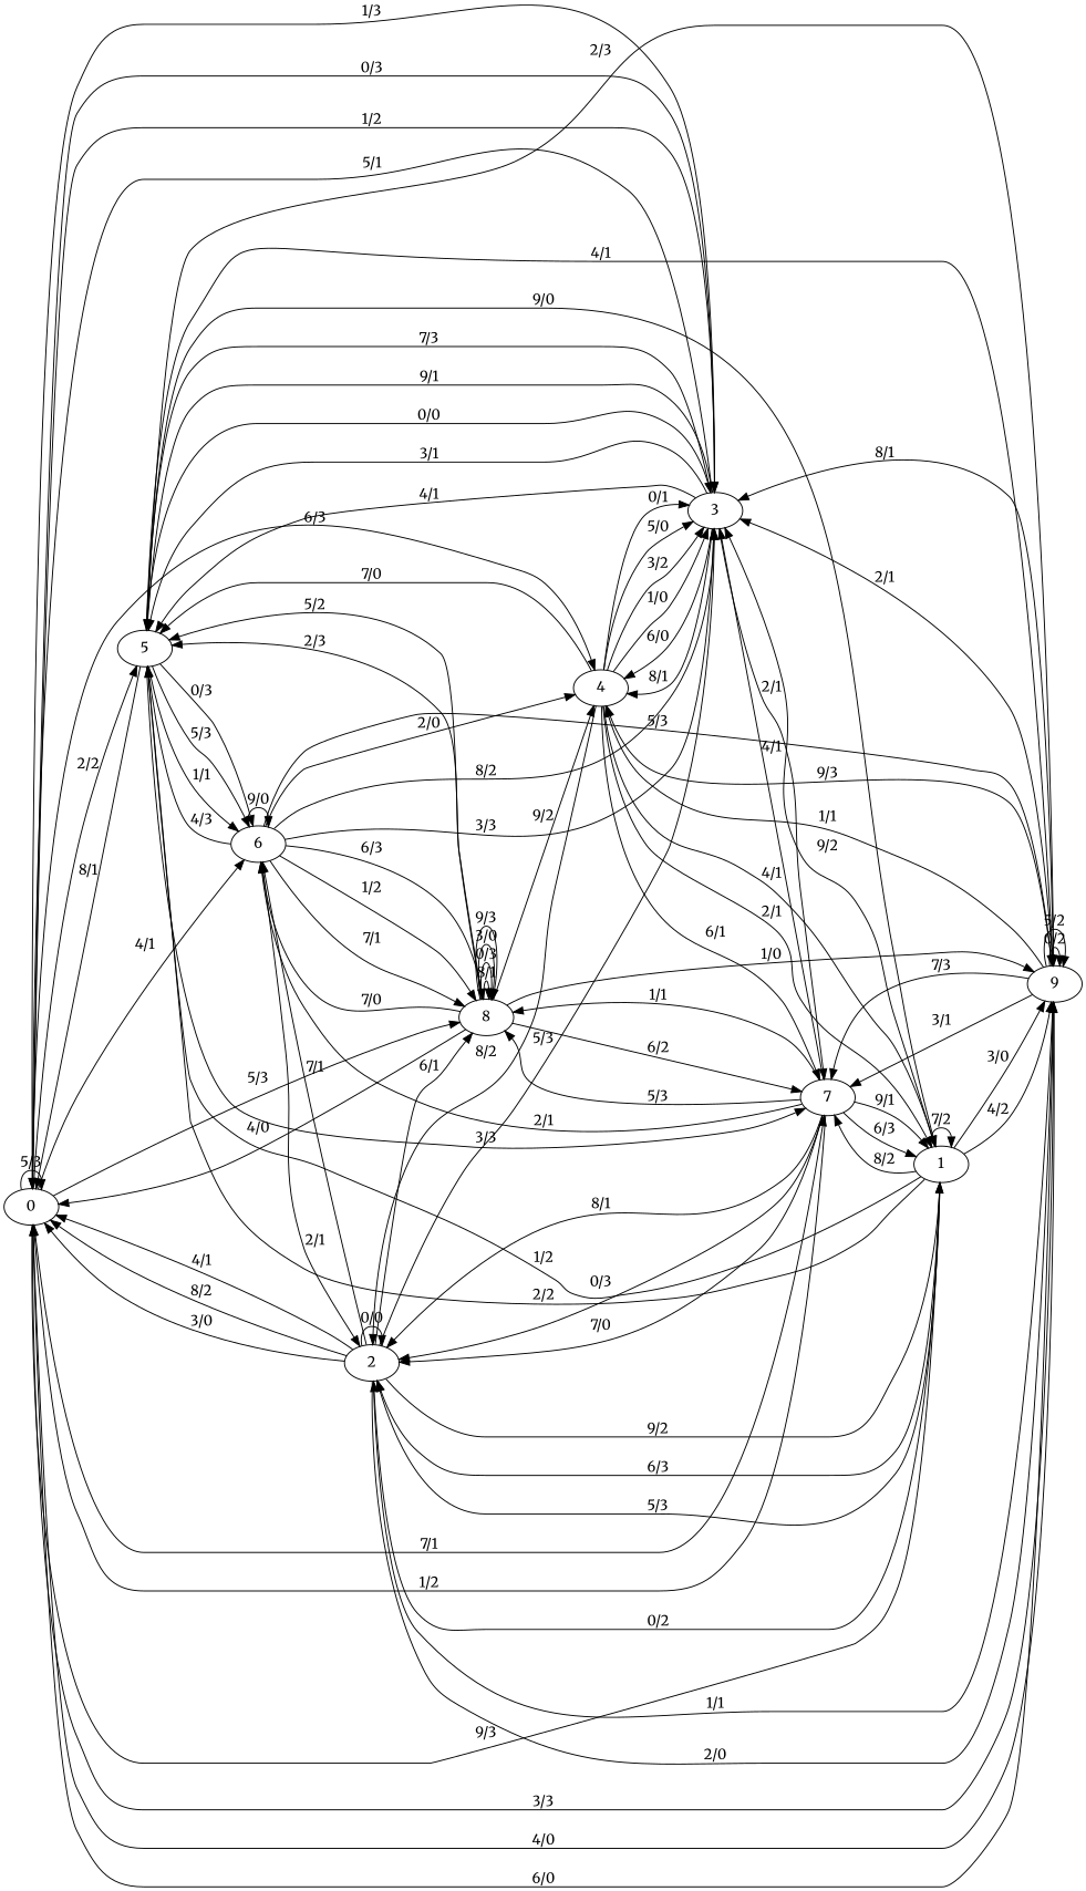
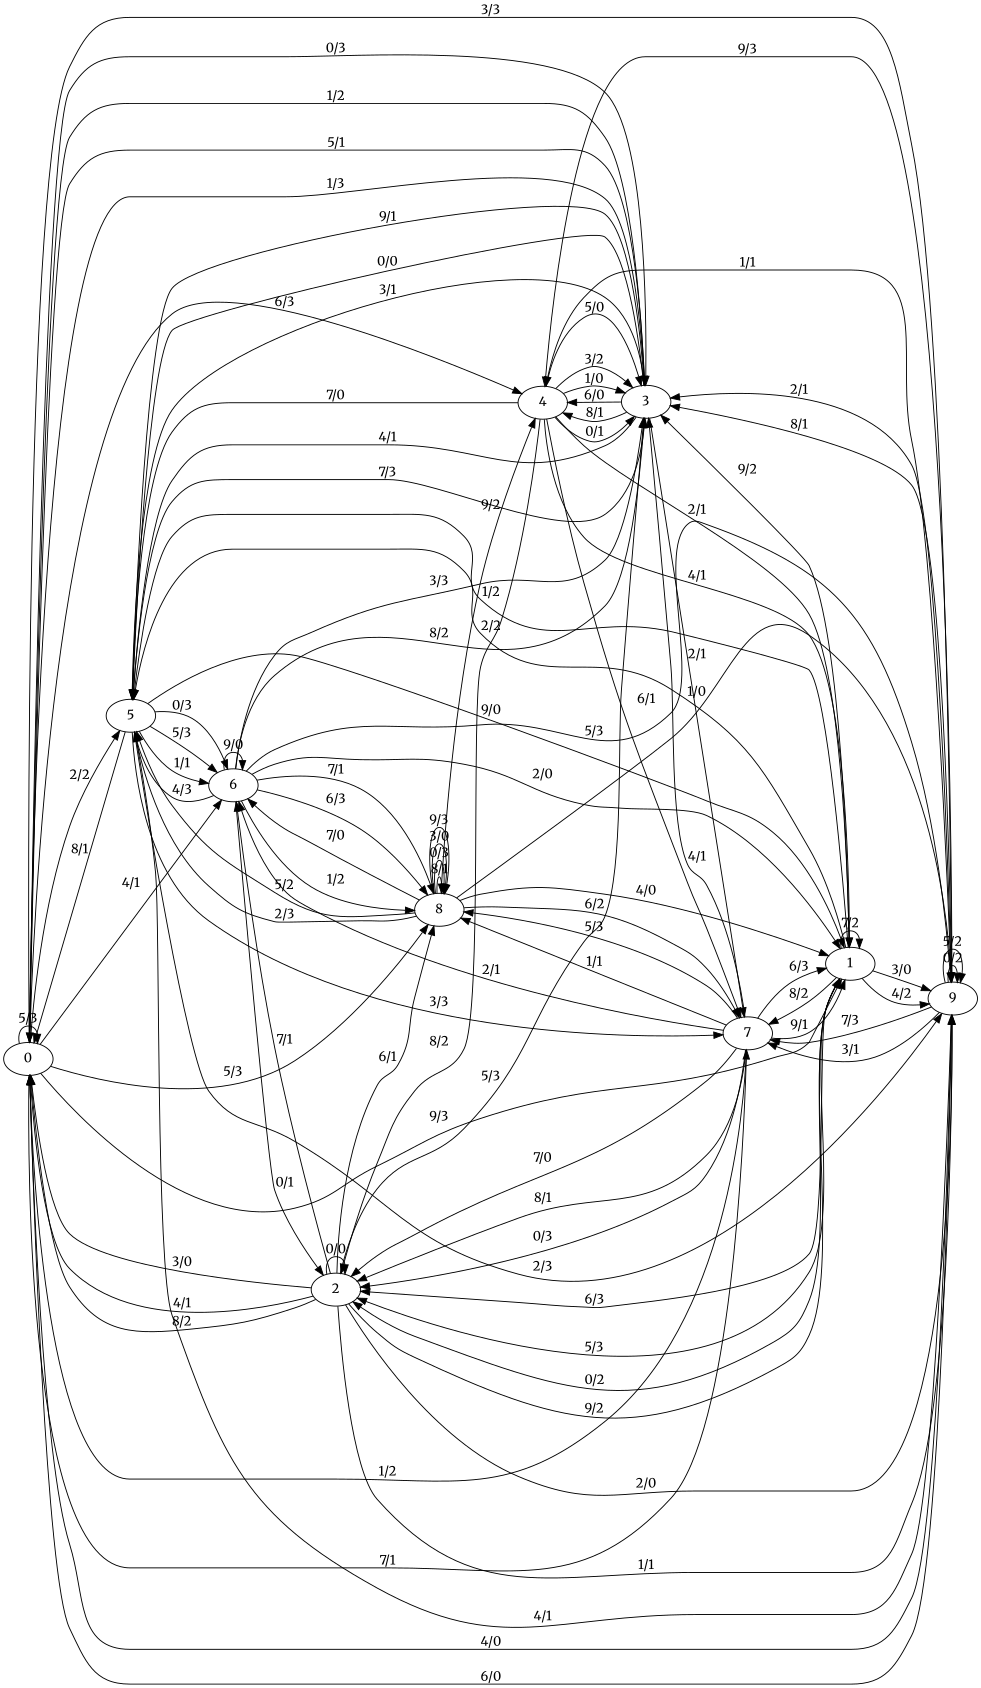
  digraph {
    fontname=Merriweather
    rankdir=LR
    node [fontname=Merriweather]
    edge [fontname=Merriweather]
    0
    5
    7
    1
    3
    9
    4
    8
    6
    2
    0 -> 0 [label="5/3"]
    0 -> 5 [label="2/2"]
    0 -> 7 [label="7/1"]
    0 -> 1 [label="9/3"]
    0 -> 3 [label="0/3"]
    0 -> 3 [label="1/2"]
    0 -> 9 [label="3/3"]
    0 -> 4 [label="6/3"]
    0 -> 8 [label="5/3"]
    0 -> 6 [label="4/1"]
    5 -> 0 [label="8/1"]
    5 -> 7 [label="3/3"]
    5 -> 1 [label="9/0"]
    5 -> 3 [label="7/3"]
    5 -> 9 [label="2/3"]
    5 -> 9 [label="4/1"]
    5 -> 6 [label="0/3"]
    5 -> 6 [label="5/3"]
    5 -> 6 [label="1/1"]
    7 -> 0 [label="1/2"]
    7 -> 1 [label="9/1"]
    7 -> 1 [label="6/3"]
    7 -> 3 [label="4/1"]
    7 -> 8 [label="5/3"]
    7 -> 8 [label="1/1"]
    7 -> 6 [label="2/1"]
    7 -> 2 [label="8/1"]
    7 -> 2 [label="0/3"]
    7 -> 2 [label="7/0"]
    1 -> 5 [label="1/2"]
    1 -> 5 [label="2/2"]
    1 -> 7 [label="8/2"]
    1 -> 1 [label="7/2"]
    1 -> 3 [label="9/2"]
    1 -> 9 [label="3/0"]
    1 -> 9 [label="4/2"]
    1 -> 2 [label="6/3"]
    1 -> 2 [label="5/3"]
    1 -> 2 [label="0/2"]
    3 -> 0 [label="5/1"]
    3 -> 0 [label="1/3"]
    3 -> 5 [label="9/1"]
    3 -> 5 [label="0/0"]
    3 -> 5 [label="3/1"]
    3 -> 5 [label="4/1"]
    3 -> 7 [label="2/1"]
    3 -> 4 [label="6/0"]
    3 -> 4 [label="8/1"]
    9 -> 0 [label="4/0"]
    9 -> 0 [label="6/0"]
    9 -> 7 [label="7/3"]
    9 -> 7 [label="3/1"]
    9 -> 3 [label="8/1"]
    9 -> 3 [label="2/1"]
    9 -> 9 [label="0/2"]
    9 -> 9 [label="5/2"]
    9 -> 4 [label="9/3"]
    9 -> 4 [label="1/1"]
    4 -> 5 [label="7/0"]
    4 -> 7 [label="6/1"]
    4 -> 1 [label="4/1"]
    4 -> 1 [label="2/1"]
    4 -> 3 [label="0/1"]
    4 -> 3 [label="1/0"]
    4 -> 3 [label="5/0"]
    4 -> 3 [label="3/2"]
    4 -> 2 [label="8/2"]
-   8 -> 0 [label="4/0"]
+   8 -> 1 [label="4/0"]
    8 -> 5 [label="5/2"]
    8 -> 5 [label="2/3"]
    8 -> 7 [label="6/2"]
    8 -> 9 [label="1/0"]
    8 -> 4 [label="9/2"]
    8 -> 8 [label="8/1"]
    8 -> 8 [label="0/3"]
    8 -> 8 [label="3/0"]
    8 -> 8 [label="9/3"]
    8 -> 6 [label="7/0"]
    6 -> 5 [label="4/3"]
-   6 -> 4 [label="2/0"]
+   6 -> 1 [label="2/0"]
    6 -> 3 [label="8/2"]
    6 -> 3 [label="3/3"]
    6 -> 9 [label="5/3"]
    6 -> 8 [label="6/3"]
    6 -> 8 [label="1/2"]
    6 -> 8 [label="7/1"]
    6 -> 6 [label="9/0"]
-   6 -> 2 [label="2/1"]
+   6 -> 2 [label="0/1"]
    2 -> 0 [label="4/1"]
    2 -> 0 [label="8/2"]
    2 -> 0 [label="3/0"]
    2 -> 1 [label="9/2"]
    2 -> 3 [label="5/3"]
    2 -> 9 [label="1/1"]
    2 -> 9 [label="2/0"]
    2 -> 8 [label="6/1"]
    2 -> 6 [label="7/1"]
    2 -> 2 [label="0/0"]
  }
